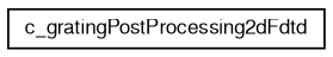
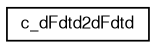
  digraph {
    rankdir=TB
-   n1 [color=black fillcolor=white fontname=FreeSans fontsize=10 height=0.2 label=c_gratingPostProcessing2dFdtd shape=record style=filled width=0.4]
+   n1 [color=black fillcolor=white fontname=FreeSans fontsize=10 height=0.2 label=c_dFdtd2dFdtd shape=record style=filled width=0.4]
  }
